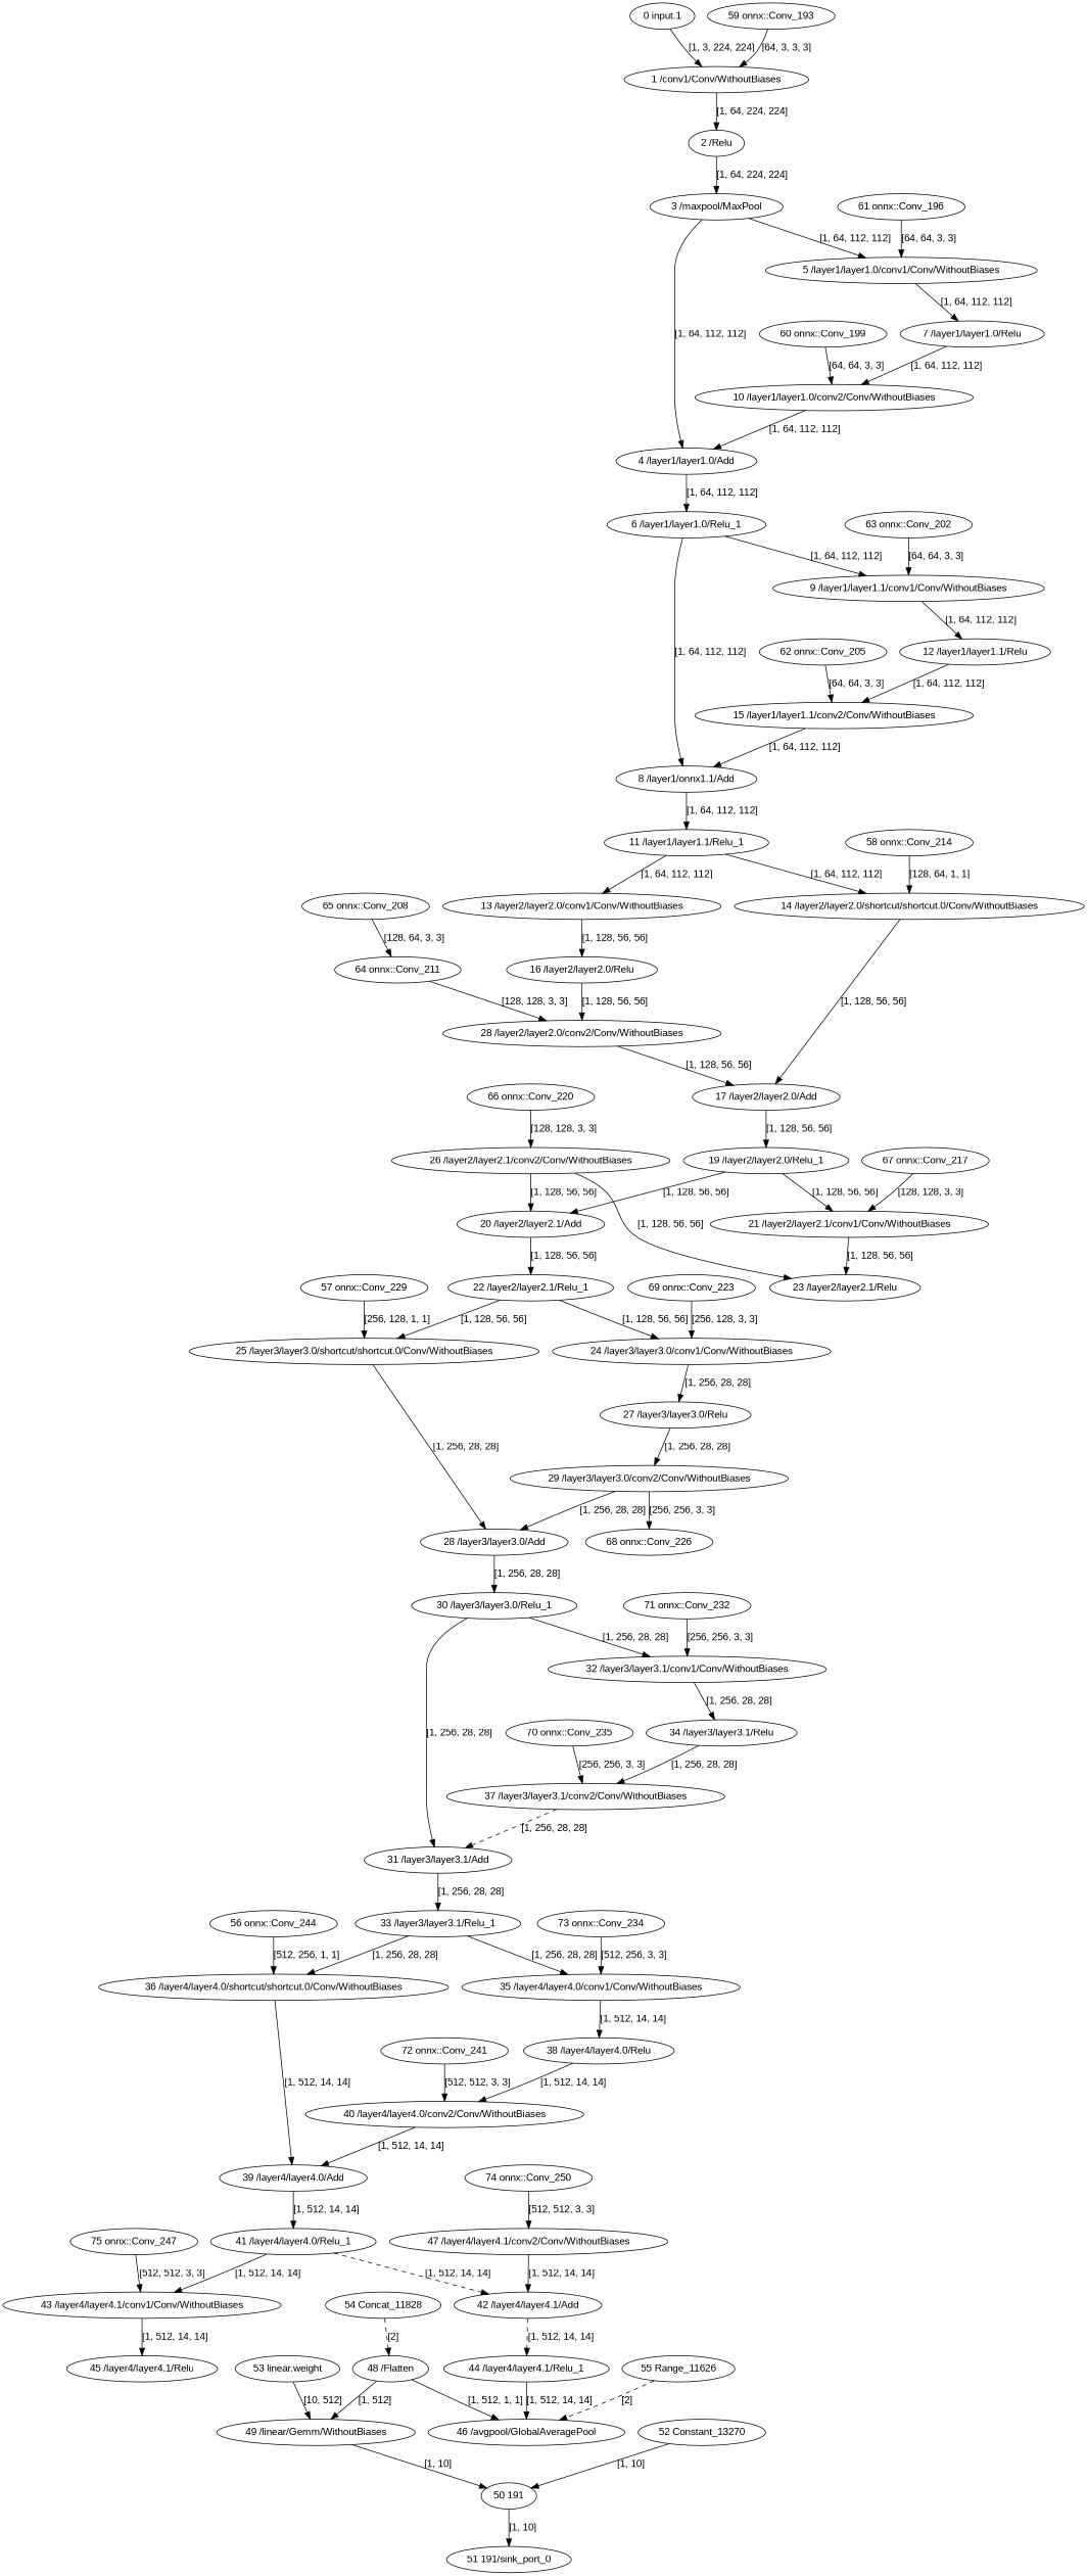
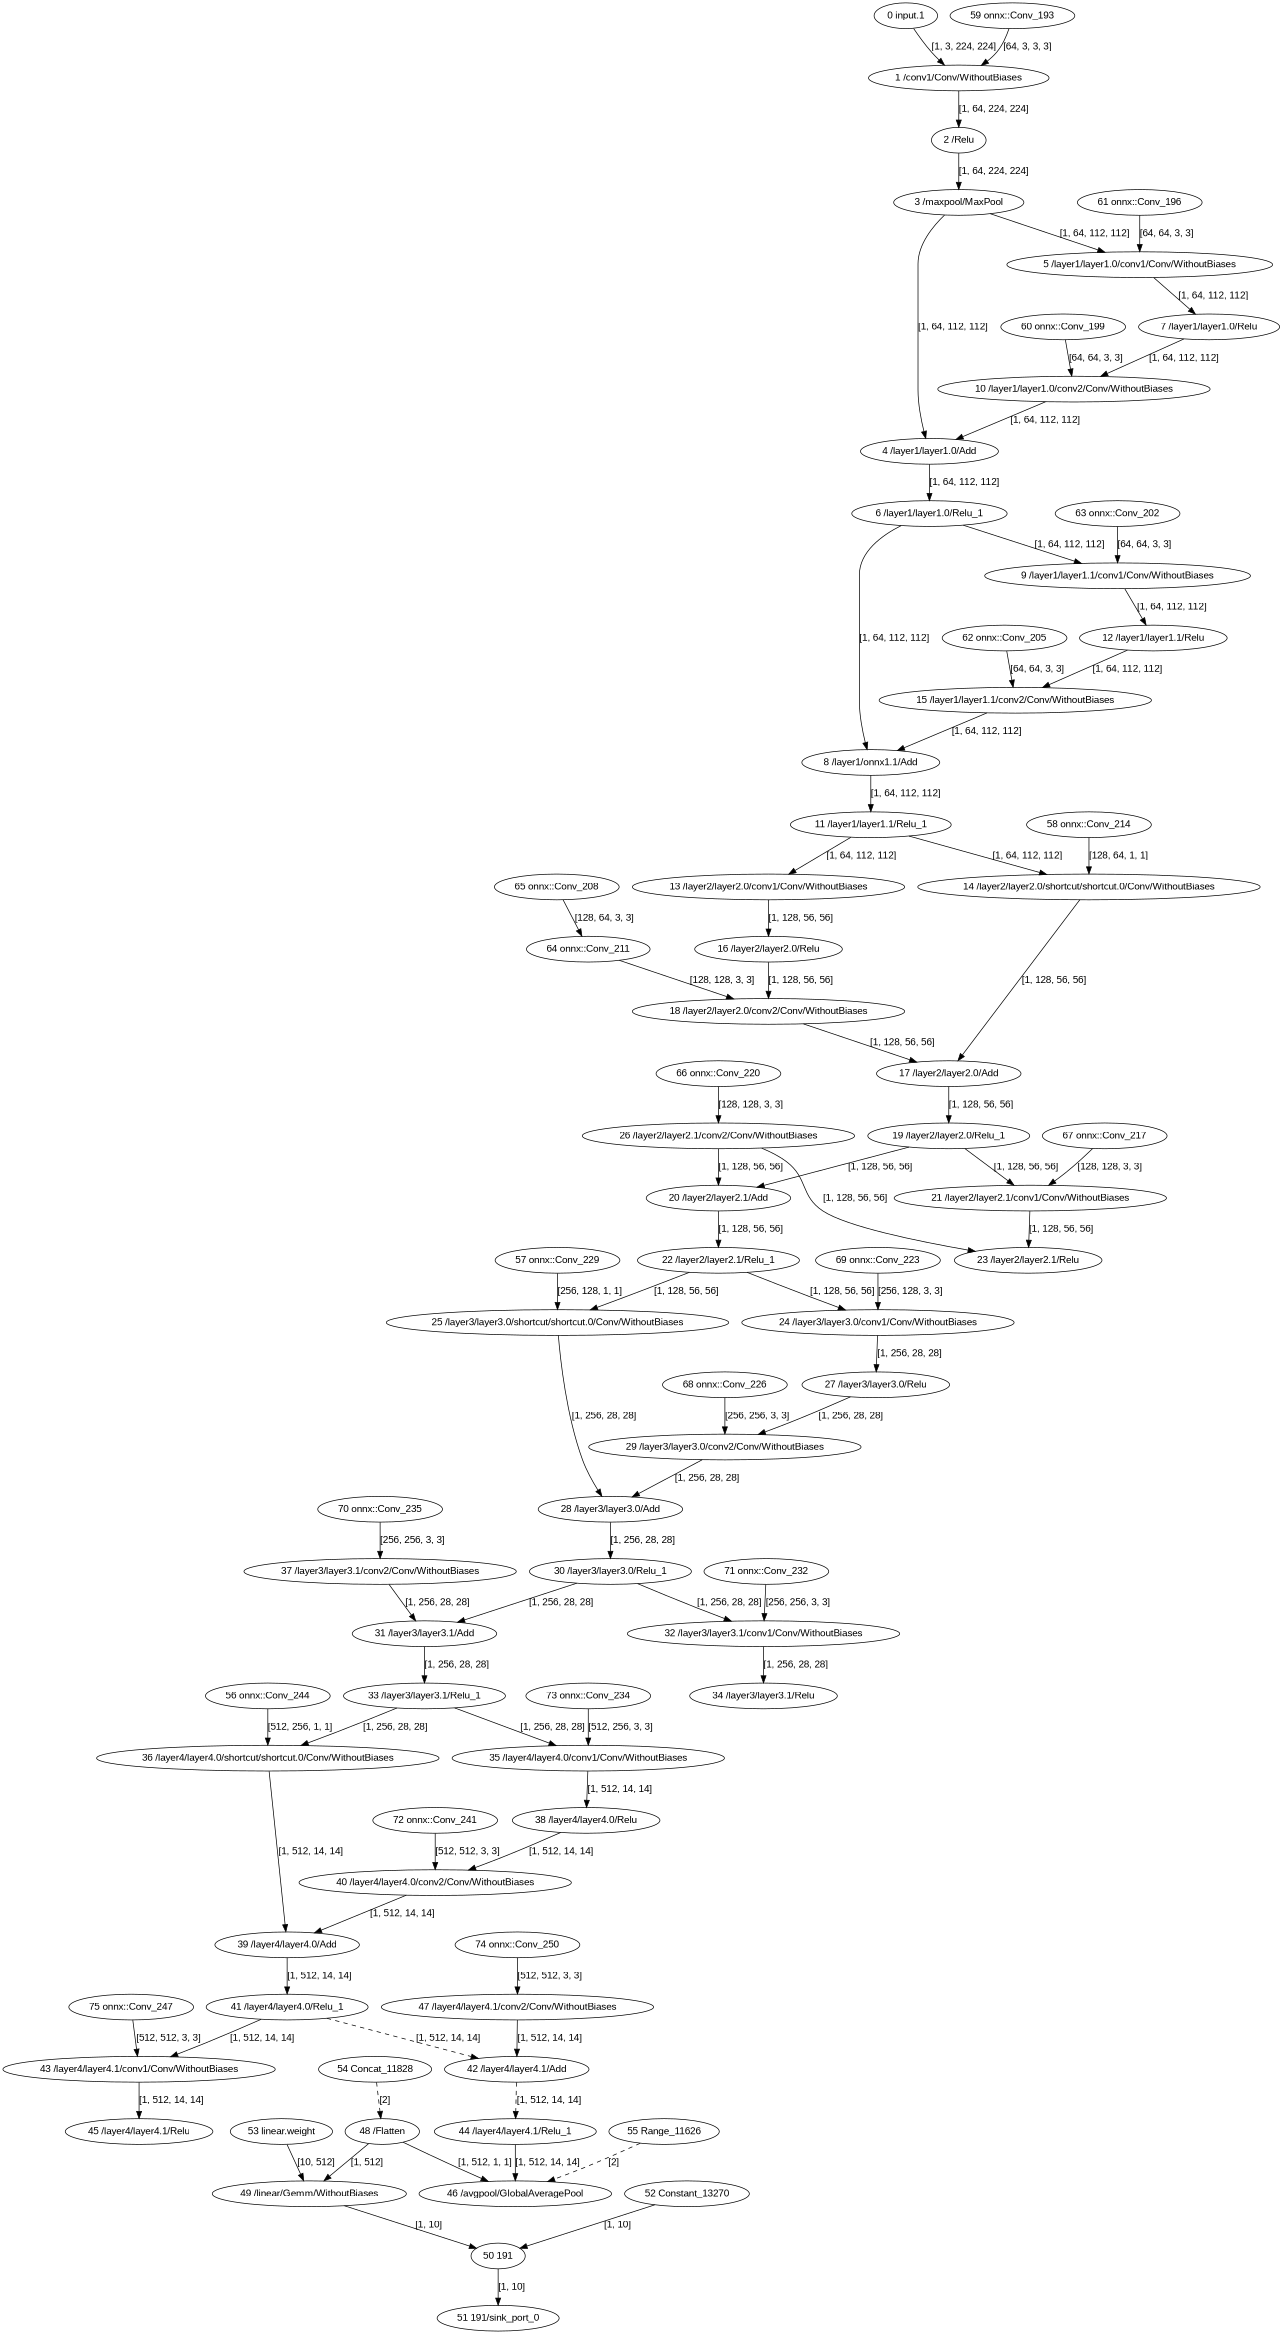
  strict digraph {
    fontname="Liberation Sans"
    node [fontname="Liberation Sans" type=Constant]
    edge [fontname="Liberation Sans" style=solid]
    "0 input.1" [type=Parameter]
    "1 /conv1/Conv/WithoutBiases" [type=Convolution]
    "2 /Relu" [type=Relu]
    "3 /maxpool/MaxPool" [type=MaxPool]
    "4 /layer1/layer1.0/Add" [type=Add]
    "5 /layer1/layer1.0/conv1/Conv/WithoutBiases" [type=Convolution]
    "6 /layer1/layer1.0/Relu_1" [type=Relu]
    "7 /layer1/layer1.0/Relu" [type=Relu]
    n9 [label="8 /layer1/onnx1.1/Add" type=Add]
    "9 /layer1/layer1.1/conv1/Conv/WithoutBiases" [type=Convolution]
    "10 /layer1/layer1.0/conv2/Conv/WithoutBiases" [type=Convolution]
    "11 /layer1/layer1.1/Relu_1" [type=Relu]
    "12 /layer1/layer1.1/Relu" [type=Relu]
    "13 /layer2/layer2.0/conv1/Conv/WithoutBiases" [type=Convolution]
    "14 /layer2/layer2.0/shortcut/shortcut.0/Conv/WithoutBiases" [type=Convolution]
    "15 /layer1/layer1.1/conv2/Conv/WithoutBiases" [type=Convolution]
    "16 /layer2/layer2.0/Relu" [type=Relu]
    "17 /layer2/layer2.0/Add" [type=Add]
-   "18 /layer2/layer2.0/conv2/Conv/WithoutBiases" [type=Convolution label="28 /layer2/layer2.0/conv2/Conv/WithoutBiases"]
+   "18 /layer2/layer2.0/conv2/Conv/WithoutBiases" [type=Convolution]
    "19 /layer2/layer2.0/Relu_1" [type=Relu]
    "20 /layer2/layer2.1/Add" [type=Add]
    "21 /layer2/layer2.1/conv1/Conv/WithoutBiases" [type=Convolution]
    "22 /layer2/layer2.1/Relu_1" [type=Relu]
    "23 /layer2/layer2.1/Relu" [type=Relu]
    "24 /layer3/layer3.0/conv1/Conv/WithoutBiases" [type=Convolution]
    "25 /layer3/layer3.0/shortcut/shortcut.0/Conv/WithoutBiases" [type=Convolution]
    "27 /layer3/layer3.0/Relu" [type=Relu]
    "28 /layer3/layer3.0/Add" [type=Add]
    "26 /layer2/layer2.1/conv2/Conv/WithoutBiases" [type=Convolution]
    "29 /layer3/layer3.0/conv2/Conv/WithoutBiases" [type=Convolution]
    "30 /layer3/layer3.0/Relu_1" [type=Relu]
    "31 /layer3/layer3.1/Add" [type=Add]
    "32 /layer3/layer3.1/conv1/Conv/WithoutBiases" [type=Convolution]
    "33 /layer3/layer3.1/Relu_1" [type=Relu]
    "34 /layer3/layer3.1/Relu" [type=Relu]
    "35 /layer4/layer4.0/conv1/Conv/WithoutBiases" [type=Convolution]
    "36 /layer4/layer4.0/shortcut/shortcut.0/Conv/WithoutBiases" [type=Convolution]
    "37 /layer3/layer3.1/conv2/Conv/WithoutBiases" [type=Convolution]
    "38 /layer4/layer4.0/Relu" [type=Relu]
    "39 /layer4/layer4.0/Add" [type=Add]
    "40 /layer4/layer4.0/conv2/Conv/WithoutBiases" [type=Convolution]
    "41 /layer4/layer4.0/Relu_1" [type=Relu]
    "42 /layer4/layer4.1/Add" [type=Add]
    "43 /layer4/layer4.1/conv1/Conv/WithoutBiases" [type=Convolution]
    "44 /layer4/layer4.1/Relu_1" [type=Relu]
    "45 /layer4/layer4.1/Relu" [type=Relu]
    "46 /avgpool/GlobalAveragePool" [type=ReduceMean]
    "47 /layer4/layer4.1/conv2/Conv/WithoutBiases" [type=Convolution]
    "48 /Flatten" [type=Reshape]
    "49 /linear/Gemm/WithoutBiases" [type=MatMul]
    "50 191" [type=Add]
    "51 191/sink_port_0" [type=Result]
    "52 Constant_13270"
    "53 linear.weight"
    "54 Concat_11828"
    "55 Range_11626"
    n57 [label="56 onnx::Conv_244"]
    n58 [label="57 onnx::Conv_229"]
    n59 [label="58 onnx::Conv_214"]
    n60 [label="59 onnx::Conv_193"]
    n61 [label="60 onnx::Conv_199"]
    n62 [label="61 onnx::Conv_196"]
    n63 [label="62 onnx::Conv_205"]
    n64 [label="63 onnx::Conv_202"]
    n65 [label="64 onnx::Conv_211"]
    n66 [label="65 onnx::Conv_208"]
    n67 [label="66 onnx::Conv_220"]
    n68 [label="67 onnx::Conv_217"]
    n69 [label="68 onnx::Conv_226"]
    n70 [label="69 onnx::Conv_223"]
    n71 [label="70 onnx::Conv_235"]
    n72 [label="71 onnx::Conv_232"]
    n73 [label="72 onnx::Conv_241"]
    n74 [label="73 onnx::Conv_234"]
    n75 [label="74 onnx::Conv_250"]
    n76 [label="75 onnx::Conv_247"]
    "0 input.1" -> "1 /conv1/Conv/WithoutBiases" [label="[1, 3, 224, 224]"]
    "1 /conv1/Conv/WithoutBiases" -> "2 /Relu" [label="[1, 64, 224, 224]"]
    "2 /Relu" -> "3 /maxpool/MaxPool" [label="[1, 64, 224, 224]"]
    "3 /maxpool/MaxPool" -> "4 /layer1/layer1.0/Add" [label="[1, 64, 112, 112]"]
    "3 /maxpool/MaxPool" -> "5 /layer1/layer1.0/conv1/Conv/WithoutBiases" [label="[1, 64, 112, 112]"]
    "4 /layer1/layer1.0/Add" -> "6 /layer1/layer1.0/Relu_1" [label="[1, 64, 112, 112]"]
    "5 /layer1/layer1.0/conv1/Conv/WithoutBiases" -> "7 /layer1/layer1.0/Relu" [label="[1, 64, 112, 112]"]
    "6 /layer1/layer1.0/Relu_1" -> n9 [label="[1, 64, 112, 112]"]
    "6 /layer1/layer1.0/Relu_1" -> "9 /layer1/layer1.1/conv1/Conv/WithoutBiases" [label="[1, 64, 112, 112]"]
    "7 /layer1/layer1.0/Relu" -> "10 /layer1/layer1.0/conv2/Conv/WithoutBiases" [label="[1, 64, 112, 112]"]
    n9 -> "11 /layer1/layer1.1/Relu_1" [label="[1, 64, 112, 112]"]
    "9 /layer1/layer1.1/conv1/Conv/WithoutBiases" -> "12 /layer1/layer1.1/Relu" [label="[1, 64, 112, 112]"]
    "10 /layer1/layer1.0/conv2/Conv/WithoutBiases" -> "4 /layer1/layer1.0/Add" [label="[1, 64, 112, 112]"]
    "11 /layer1/layer1.1/Relu_1" -> "13 /layer2/layer2.0/conv1/Conv/WithoutBiases" [label="[1, 64, 112, 112]"]
    "11 /layer1/layer1.1/Relu_1" -> "14 /layer2/layer2.0/shortcut/shortcut.0/Conv/WithoutBiases" [label="[1, 64, 112, 112]"]
    "12 /layer1/layer1.1/Relu" -> "15 /layer1/layer1.1/conv2/Conv/WithoutBiases" [label="[1, 64, 112, 112]"]
    "13 /layer2/layer2.0/conv1/Conv/WithoutBiases" -> "16 /layer2/layer2.0/Relu" [label="[1, 128, 56, 56]"]
    "14 /layer2/layer2.0/shortcut/shortcut.0/Conv/WithoutBiases" -> "17 /layer2/layer2.0/Add" [label="[1, 128, 56, 56]"]
    "15 /layer1/layer1.1/conv2/Conv/WithoutBiases" -> n9 [label="[1, 64, 112, 112]"]
    "16 /layer2/layer2.0/Relu" -> "18 /layer2/layer2.0/conv2/Conv/WithoutBiases" [label="[1, 128, 56, 56]"]
    "17 /layer2/layer2.0/Add" -> "19 /layer2/layer2.0/Relu_1" [label="[1, 128, 56, 56]"]
    "18 /layer2/layer2.0/conv2/Conv/WithoutBiases" -> "17 /layer2/layer2.0/Add" [label="[1, 128, 56, 56]"]
    "19 /layer2/layer2.0/Relu_1" -> "20 /layer2/layer2.1/Add" [label="[1, 128, 56, 56]"]
    "19 /layer2/layer2.0/Relu_1" -> "21 /layer2/layer2.1/conv1/Conv/WithoutBiases" [label="[1, 128, 56, 56]"]
    "20 /layer2/layer2.1/Add" -> "22 /layer2/layer2.1/Relu_1" [label="[1, 128, 56, 56]"]
    "21 /layer2/layer2.1/conv1/Conv/WithoutBiases" -> "23 /layer2/layer2.1/Relu" [label="[1, 128, 56, 56]"]
    "22 /layer2/layer2.1/Relu_1" -> "24 /layer3/layer3.0/conv1/Conv/WithoutBiases" [label="[1, 128, 56, 56]"]
    "22 /layer2/layer2.1/Relu_1" -> "25 /layer3/layer3.0/shortcut/shortcut.0/Conv/WithoutBiases" [label="[1, 128, 56, 56]"]
    "24 /layer3/layer3.0/conv1/Conv/WithoutBiases" -> "27 /layer3/layer3.0/Relu" [label="[1, 256, 28, 28]"]
    "25 /layer3/layer3.0/shortcut/shortcut.0/Conv/WithoutBiases" -> "28 /layer3/layer3.0/Add" [label="[1, 256, 28, 28]"]
    "27 /layer3/layer3.0/Relu" -> "29 /layer3/layer3.0/conv2/Conv/WithoutBiases" [label="[1, 256, 28, 28]"]
    "28 /layer3/layer3.0/Add" -> "30 /layer3/layer3.0/Relu_1" [label="[1, 256, 28, 28]"]
    "26 /layer2/layer2.1/conv2/Conv/WithoutBiases" -> "20 /layer2/layer2.1/Add" [label="[1, 128, 56, 56]"]
    "26 /layer2/layer2.1/conv2/Conv/WithoutBiases" -> "23 /layer2/layer2.1/Relu" [label="[1, 128, 56, 56]"]
    "29 /layer3/layer3.0/conv2/Conv/WithoutBiases" -> "28 /layer3/layer3.0/Add" [label="[1, 256, 28, 28]"]
    "30 /layer3/layer3.0/Relu_1" -> "31 /layer3/layer3.1/Add" [label="[1, 256, 28, 28]"]
    "30 /layer3/layer3.0/Relu_1" -> "32 /layer3/layer3.1/conv1/Conv/WithoutBiases" [label="[1, 256, 28, 28]"]
    "31 /layer3/layer3.1/Add" -> "33 /layer3/layer3.1/Relu_1" [label="[1, 256, 28, 28]"]
    "32 /layer3/layer3.1/conv1/Conv/WithoutBiases" -> "34 /layer3/layer3.1/Relu" [label="[1, 256, 28, 28]"]
    "33 /layer3/layer3.1/Relu_1" -> "35 /layer4/layer4.0/conv1/Conv/WithoutBiases" [label="[1, 256, 28, 28]"]
    "33 /layer3/layer3.1/Relu_1" -> "36 /layer4/layer4.0/shortcut/shortcut.0/Conv/WithoutBiases" [label="[1, 256, 28, 28]"]
-   "34 /layer3/layer3.1/Relu" -> "37 /layer3/layer3.1/conv2/Conv/WithoutBiases" [label="[1, 256, 28, 28]"]
    "35 /layer4/layer4.0/conv1/Conv/WithoutBiases" -> "38 /layer4/layer4.0/Relu" [label="[1, 512, 14, 14]"]
    "36 /layer4/layer4.0/shortcut/shortcut.0/Conv/WithoutBiases" -> "39 /layer4/layer4.0/Add" [label="[1, 512, 14, 14]"]
-   "37 /layer3/layer3.1/conv2/Conv/WithoutBiases" -> "31 /layer3/layer3.1/Add" [label="[1, 256, 28, 28]" style=dashed]
+   "37 /layer3/layer3.1/conv2/Conv/WithoutBiases" -> "31 /layer3/layer3.1/Add" [label="[1, 256, 28, 28]"]
    "38 /layer4/layer4.0/Relu" -> "40 /layer4/layer4.0/conv2/Conv/WithoutBiases" [label="[1, 512, 14, 14]"]
    "39 /layer4/layer4.0/Add" -> "41 /layer4/layer4.0/Relu_1" [label="[1, 512, 14, 14]"]
    "40 /layer4/layer4.0/conv2/Conv/WithoutBiases" -> "39 /layer4/layer4.0/Add" [label="[1, 512, 14, 14]"]
    "41 /layer4/layer4.0/Relu_1" -> "42 /layer4/layer4.1/Add" [label="[1, 512, 14, 14]" style=dashed]
    "41 /layer4/layer4.0/Relu_1" -> "43 /layer4/layer4.1/conv1/Conv/WithoutBiases" [label="[1, 512, 14, 14]"]
    "42 /layer4/layer4.1/Add" -> "44 /layer4/layer4.1/Relu_1" [label="[1, 512, 14, 14]" style=dashed]
    "43 /layer4/layer4.1/conv1/Conv/WithoutBiases" -> "45 /layer4/layer4.1/Relu" [label="[1, 512, 14, 14]"]
    "44 /layer4/layer4.1/Relu_1" -> "46 /avgpool/GlobalAveragePool" [label="[1, 512, 14, 14]"]
    "47 /layer4/layer4.1/conv2/Conv/WithoutBiases" -> "42 /layer4/layer4.1/Add" [label="[1, 512, 14, 14]"]
    "48 /Flatten" -> "46 /avgpool/GlobalAveragePool" [label="[1, 512, 1, 1]"]
    "48 /Flatten" -> "49 /linear/Gemm/WithoutBiases" [label="[1, 512]"]
    "49 /linear/Gemm/WithoutBiases" -> "50 191" [label="[1, 10]"]
    "50 191" -> "51 191/sink_port_0" [label="[1, 10]"]
    "52 Constant_13270" -> "50 191" [label="[1, 10]"]
    "53 linear.weight" -> "49 /linear/Gemm/WithoutBiases" [label="[10, 512]"]
    "54 Concat_11828" -> "48 /Flatten" [label="[2]" style=dashed]
    "55 Range_11626" -> "46 /avgpool/GlobalAveragePool" [label="[2]" style=dashed]
    n57 -> "36 /layer4/layer4.0/shortcut/shortcut.0/Conv/WithoutBiases" [label="[512, 256, 1, 1]"]
    n58 -> "25 /layer3/layer3.0/shortcut/shortcut.0/Conv/WithoutBiases" [label="[256, 128, 1, 1]"]
    n59 -> "14 /layer2/layer2.0/shortcut/shortcut.0/Conv/WithoutBiases" [label="[128, 64, 1, 1]"]
    n60 -> "1 /conv1/Conv/WithoutBiases" [label="[64, 3, 3, 3]"]
    n61 -> "10 /layer1/layer1.0/conv2/Conv/WithoutBiases" [label="[64, 64, 3, 3]"]
    n62 -> "5 /layer1/layer1.0/conv1/Conv/WithoutBiases" [label="[64, 64, 3, 3]"]
    n63 -> "15 /layer1/layer1.1/conv2/Conv/WithoutBiases" [label="[64, 64, 3, 3]"]
    n64 -> "9 /layer1/layer1.1/conv1/Conv/WithoutBiases" [label="[64, 64, 3, 3]"]
    n65 -> "18 /layer2/layer2.0/conv2/Conv/WithoutBiases" [label="[128, 128, 3, 3]"]
    n66 -> n65 [label="[128, 64, 3, 3]"]
    n67 -> "26 /layer2/layer2.1/conv2/Conv/WithoutBiases" [label="[128, 128, 3, 3]"]
    n68 -> "21 /layer2/layer2.1/conv1/Conv/WithoutBiases" [label="[128, 128, 3, 3]"]
-   "29 /layer3/layer3.0/conv2/Conv/WithoutBiases" -> n69 [label="[256, 256, 3, 3]"]
+   n69 -> "29 /layer3/layer3.0/conv2/Conv/WithoutBiases" [label="[256, 256, 3, 3]"]
    n70 -> "24 /layer3/layer3.0/conv1/Conv/WithoutBiases" [label="[256, 128, 3, 3]"]
    n71 -> "37 /layer3/layer3.1/conv2/Conv/WithoutBiases" [label="[256, 256, 3, 3]"]
    n72 -> "32 /layer3/layer3.1/conv1/Conv/WithoutBiases" [label="[256, 256, 3, 3]"]
    n73 -> "40 /layer4/layer4.0/conv2/Conv/WithoutBiases" [label="[512, 512, 3, 3]"]
    n74 -> "35 /layer4/layer4.0/conv1/Conv/WithoutBiases" [label="[512, 256, 3, 3]"]
    n75 -> "47 /layer4/layer4.1/conv2/Conv/WithoutBiases" [label="[512, 512, 3, 3]"]
    n76 -> "43 /layer4/layer4.1/conv1/Conv/WithoutBiases" [label="[512, 512, 3, 3]"]
  }
